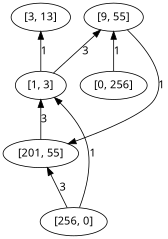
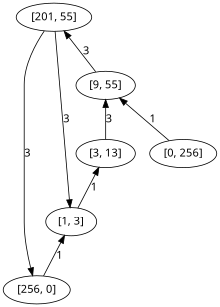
  digraph {
    fontname="Noto Sans"
    ordering=out
    rankdir=BT
    node [fontname="Noto Sans" shape=oval]
    edge [fontname="Noto Sans"]
    n1 [label="[256, 0]"]
    n2 [label="[201, 55]"]
    n3 [label="[1, 3]"]
    n4 [label="[3, 13]"]
    n5 [label="[9, 55]"]
    n6 [label="[0, 256]"]
-   n1 -> n2 [label=3]
+   n2 -> n1 [label=3]
    n1 -> n3 [label=1]
    n2 -> n3 [label=3]
    n3 -> n4 [label=1]
-   n3 -> n5 [label=3]
-   n5 -> n2 [label=1]
+   n4 -> n5 [label=3]
+   n5 -> n2 [label=3]
    n6 -> n5 [label=1]
  }
